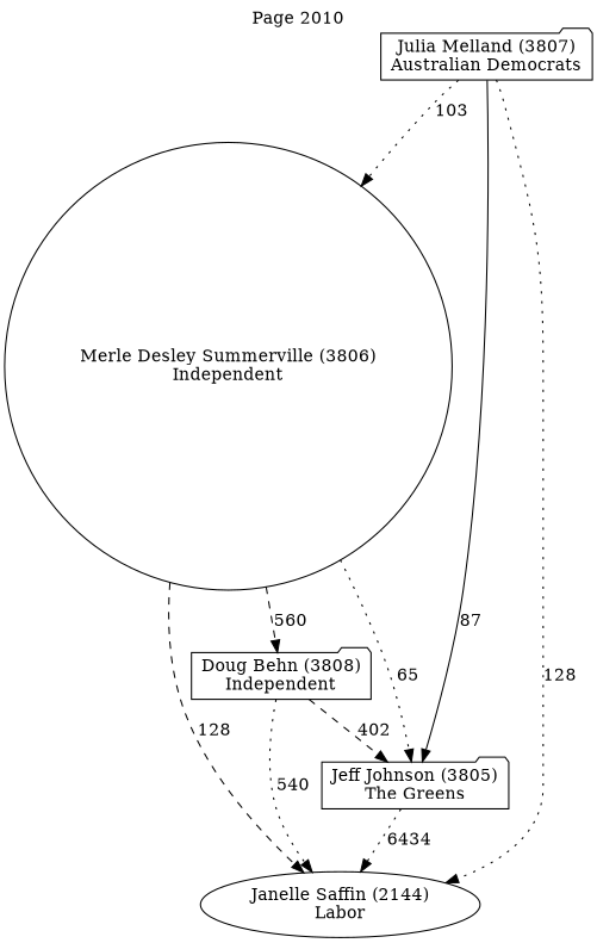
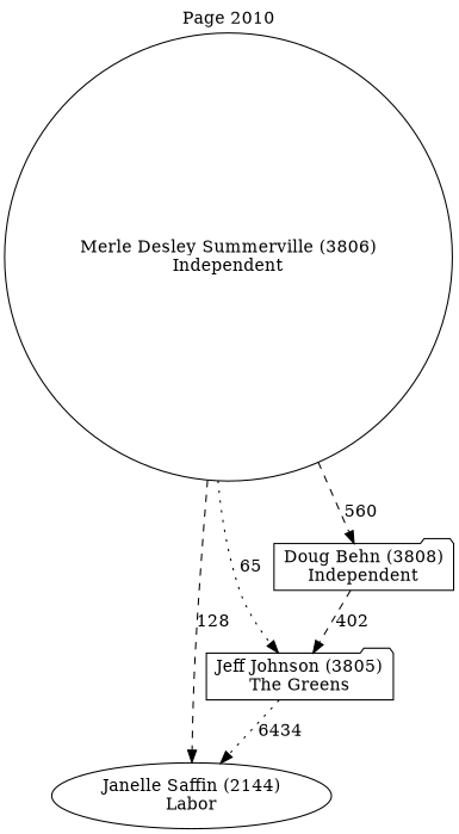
  digraph {
    label="Page 2010"
    labelloc=t
    mclimit=10
    node [shape=folder]
    edge [style=dotted]
    n1 [label="Janelle Saffin (2144)\nLabor" shape=ellipse]
    n2 [label="Jeff Johnson (3805)\nThe Greens"]
    n3 [label="Doug Behn (3808)\nIndependent"]
    n4 [label="Merle Desley Summerville (3806)\nIndependent" shape=circle]
-   n5 [label="Julia Melland (3807)\nAustralian Democrats"]
    n2 -> n1 [label=6434]
-   n3 -> n1 [label=540]
    n3 -> n2 [label=402 style=dashed]
    n4 -> n1 [label=128 style=dashed]
    n4 -> n2 [label=65]
    n4 -> n3 [label=560 style=dashed]
-   n5 -> n1 [label=128]
-   n5 -> n2 [label=87 style=solid]
-   n5 -> n4 [label=103]
  }
